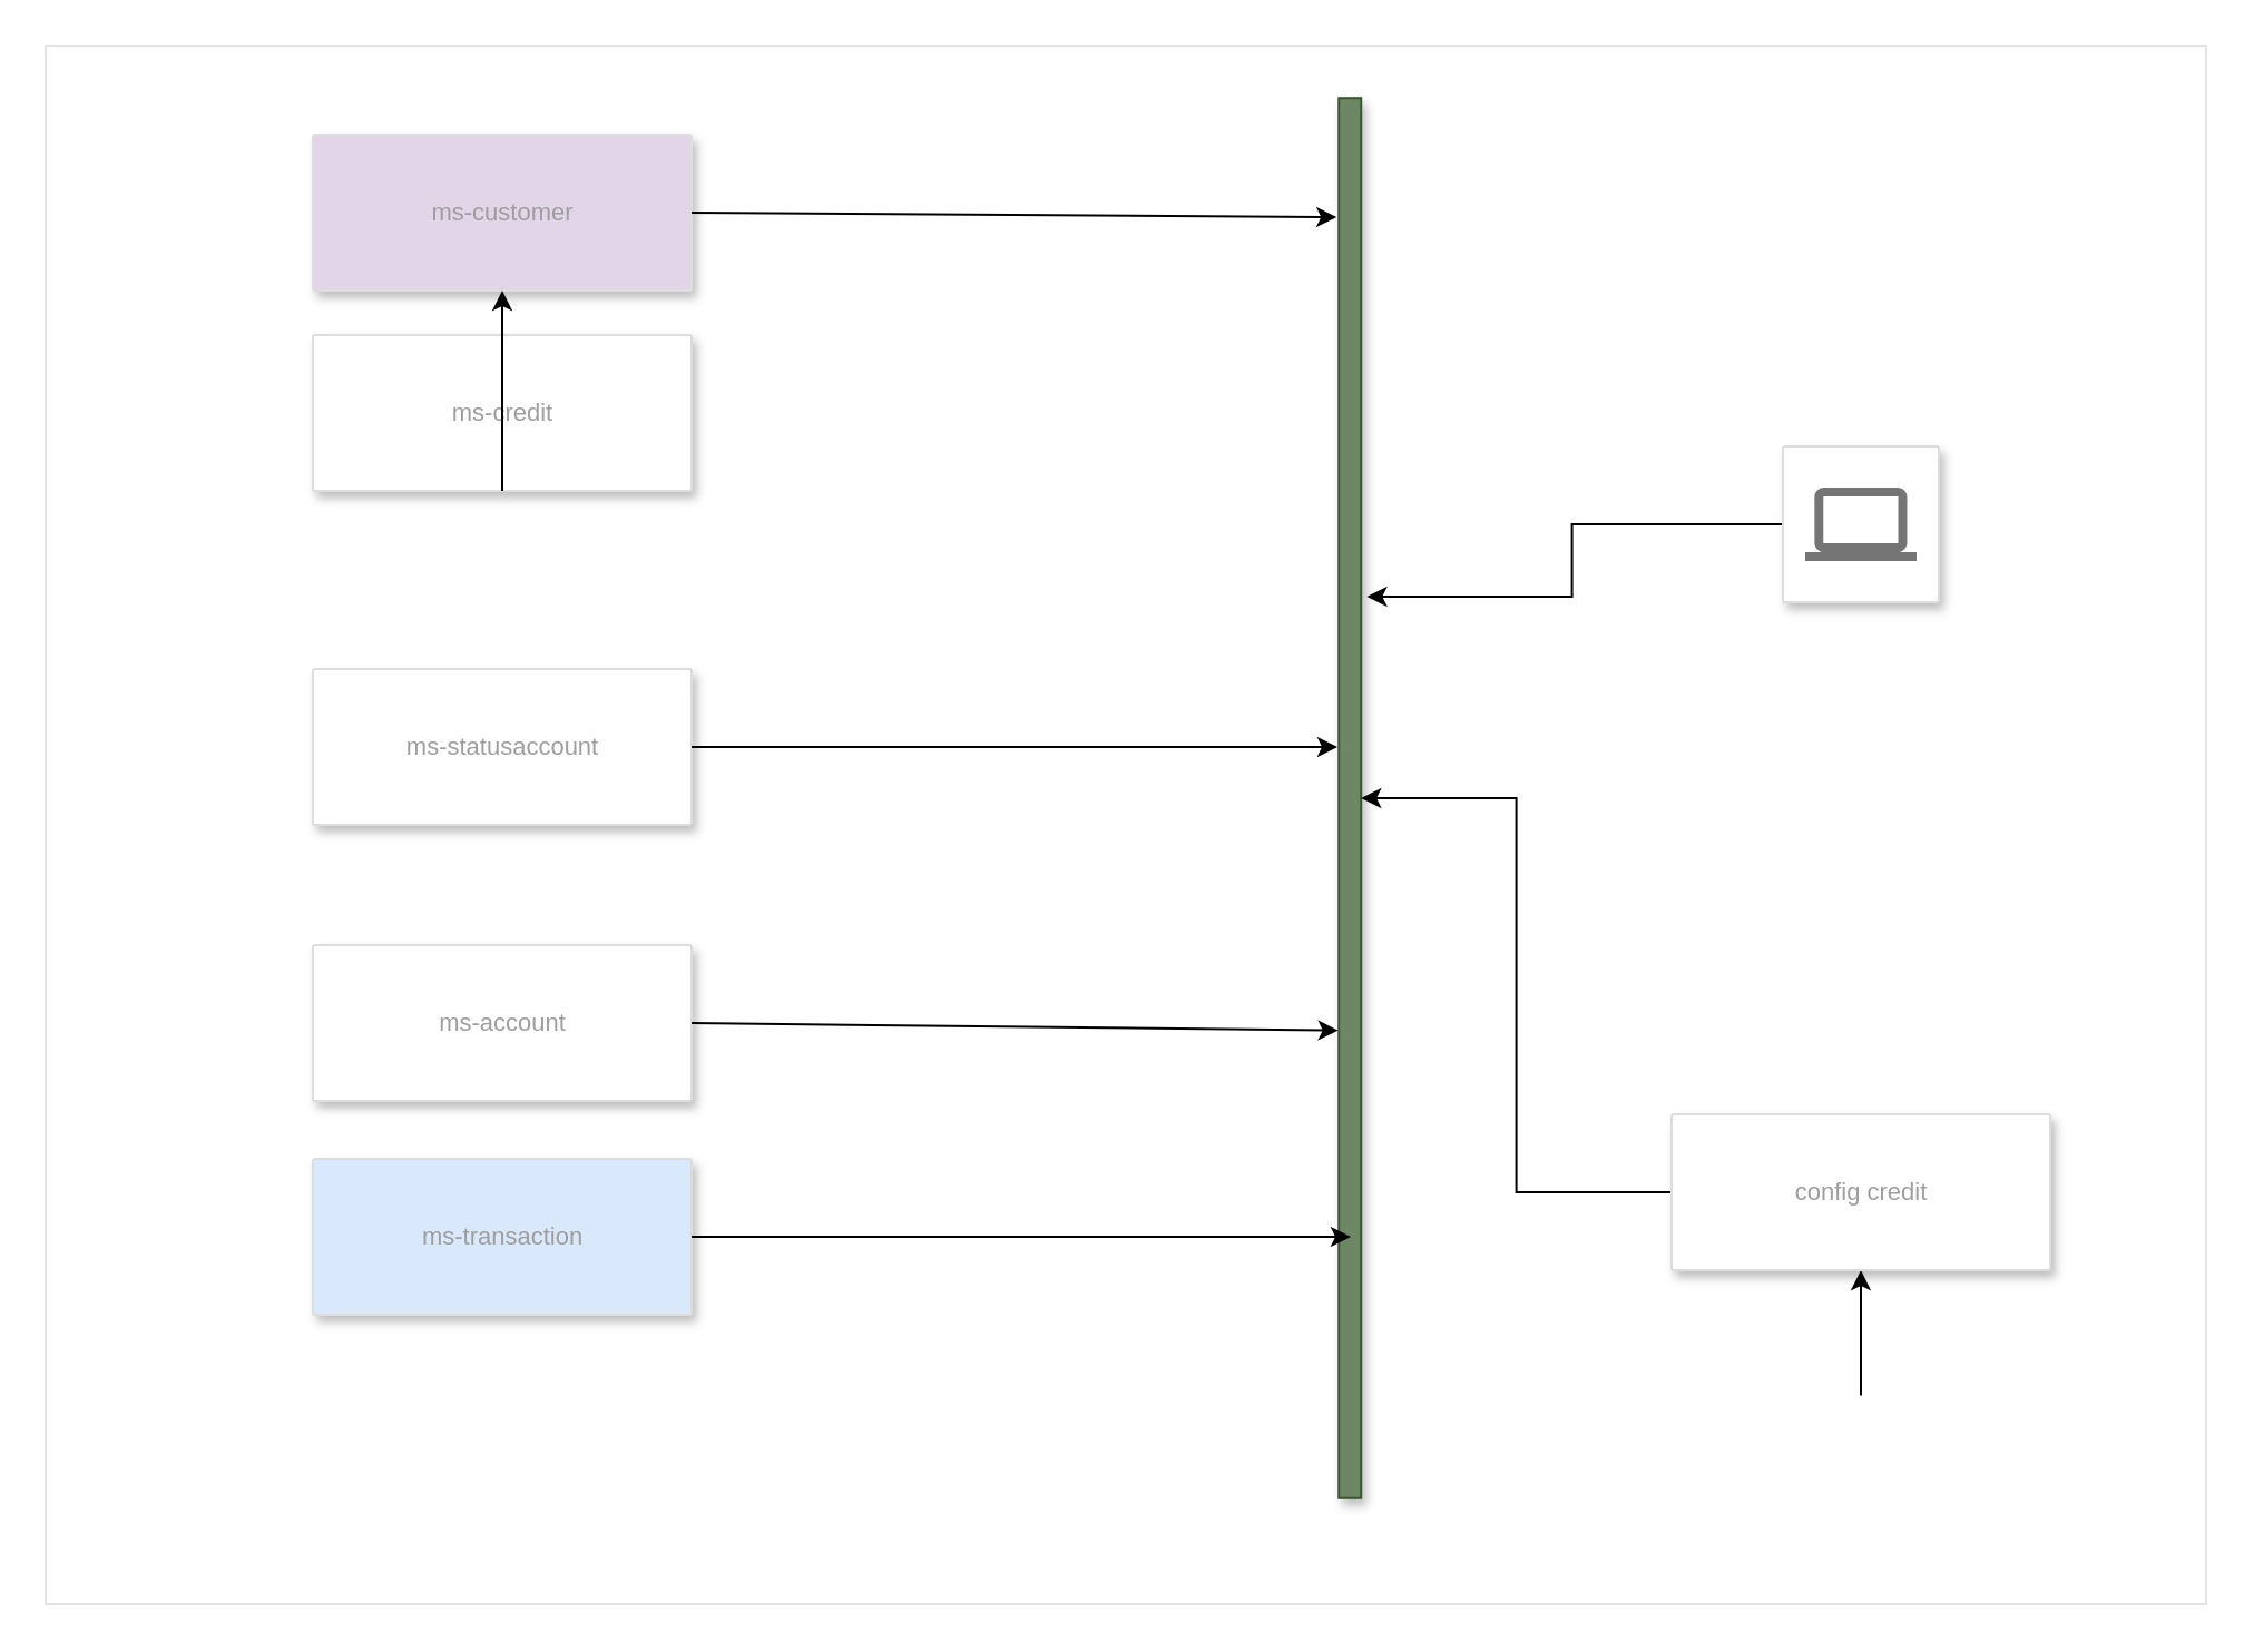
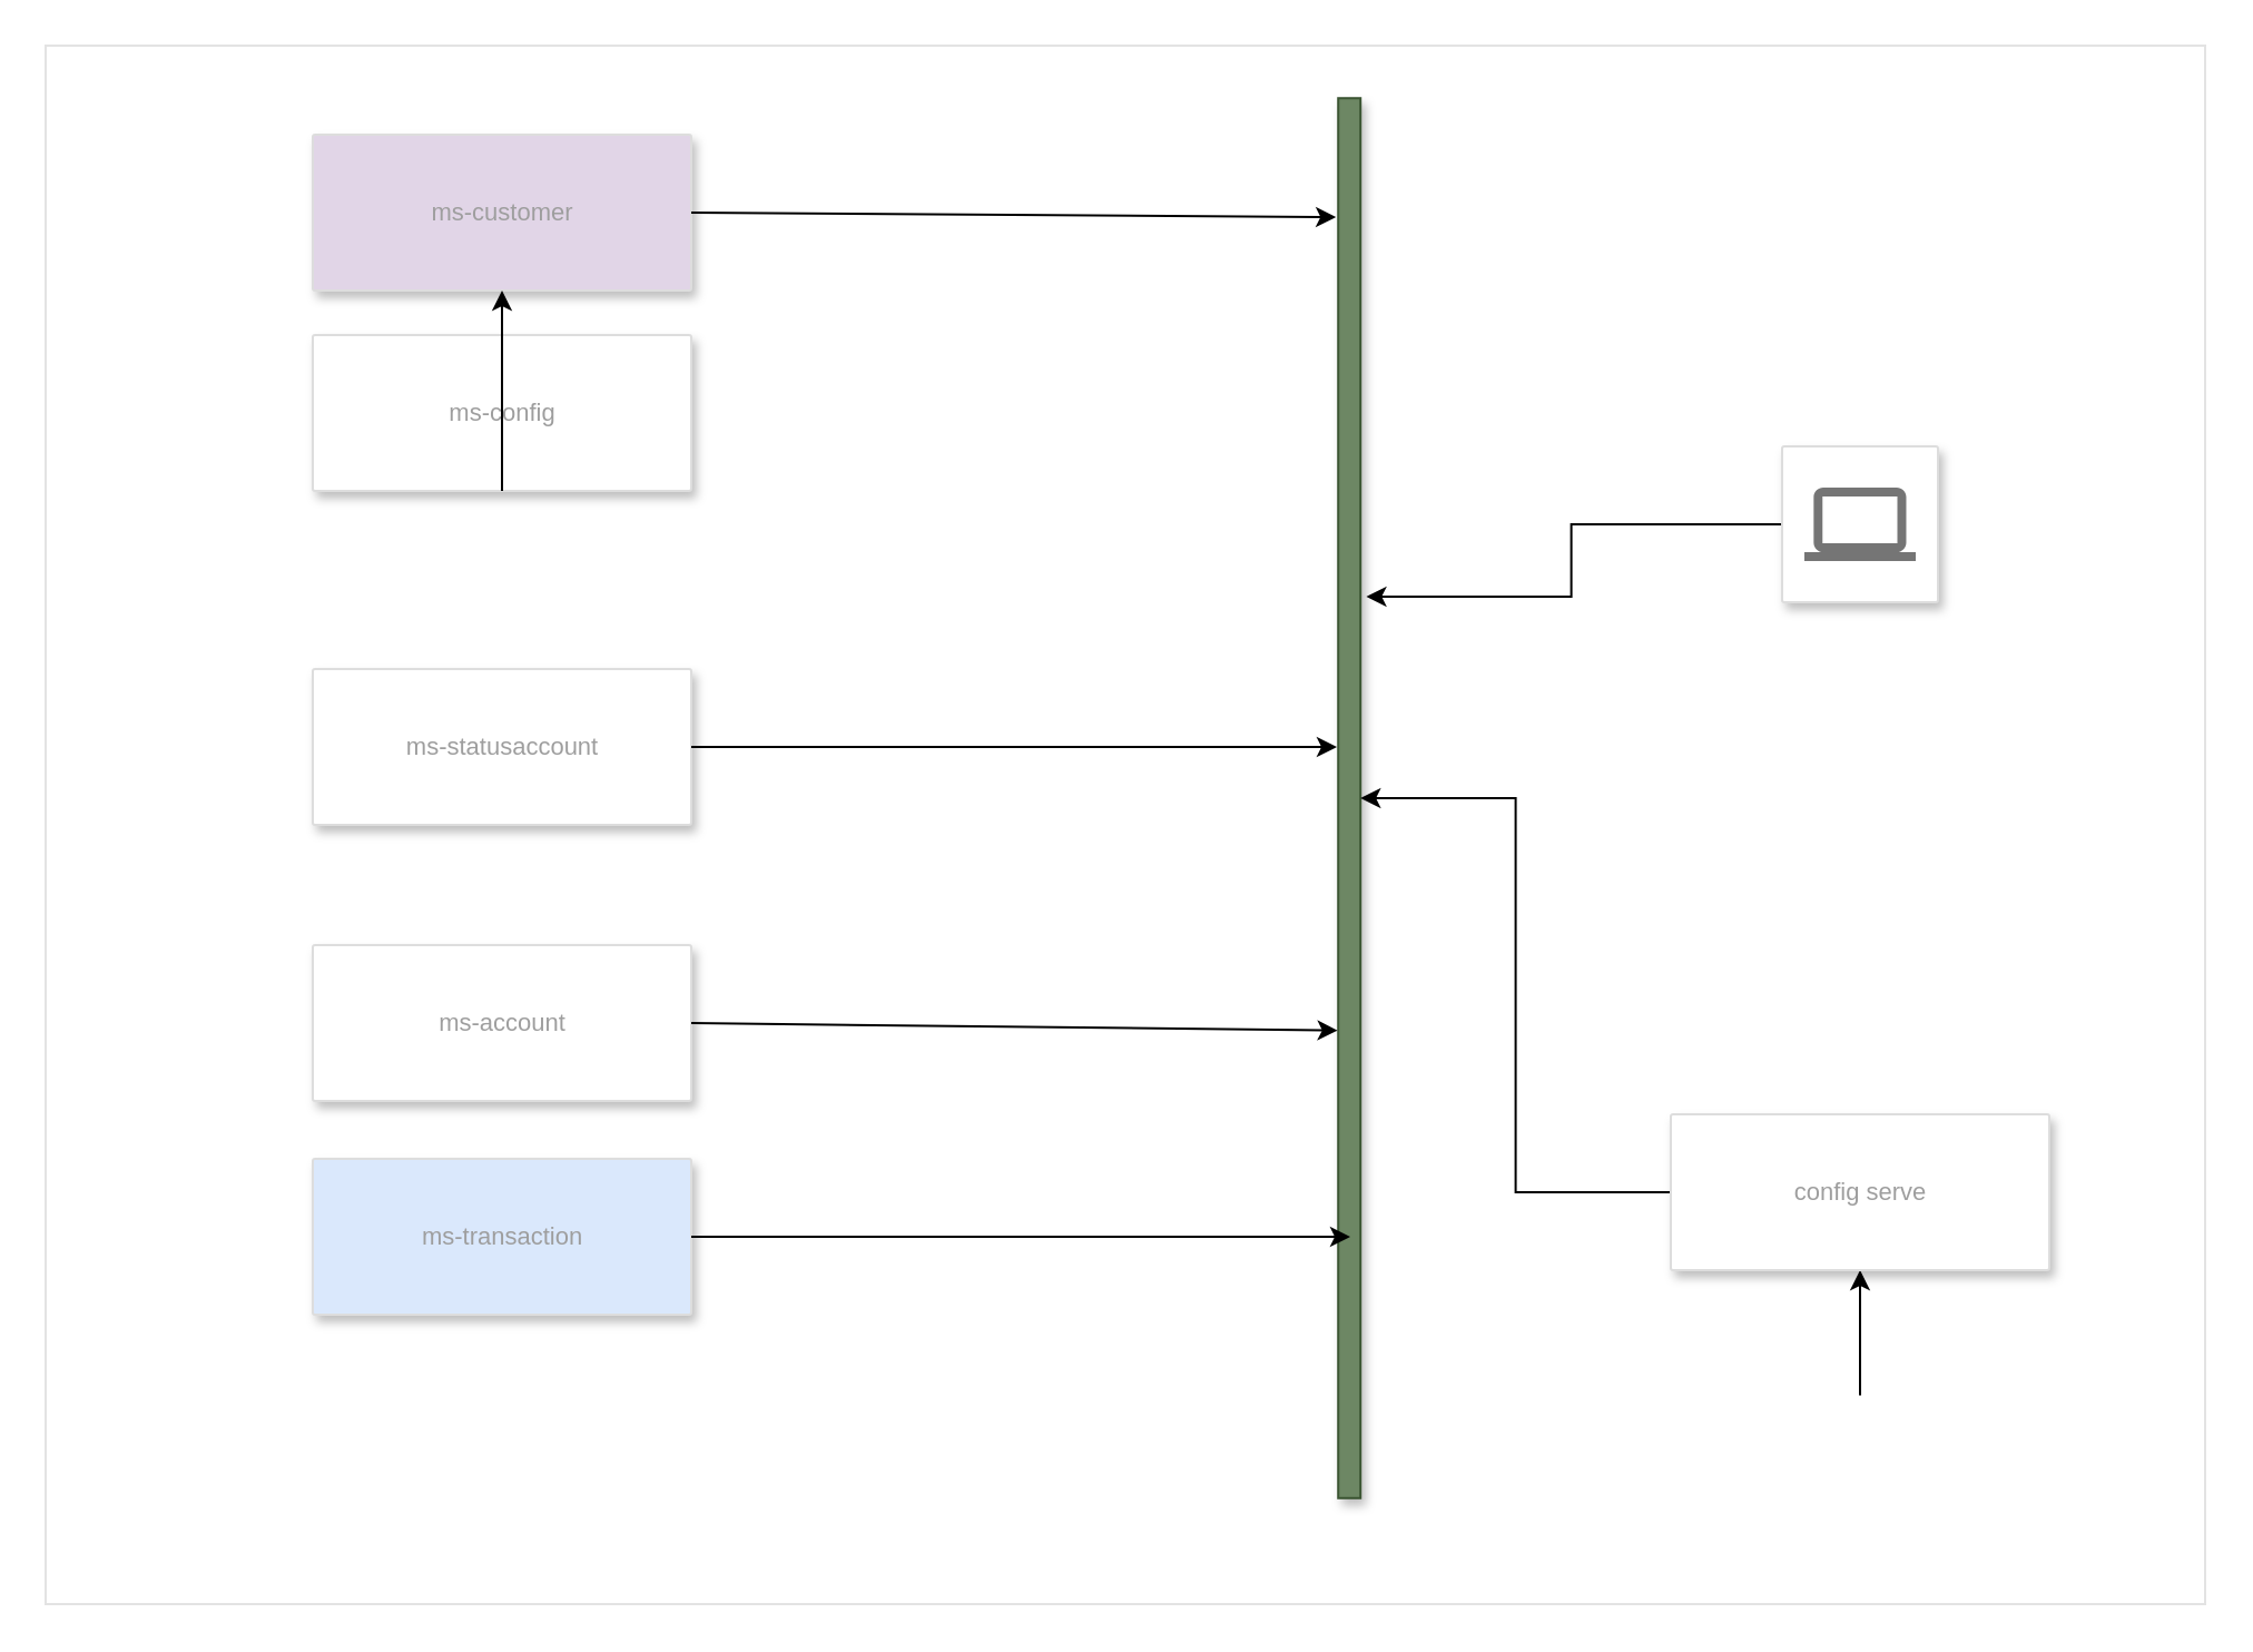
  <mxCell id="0" />
  <mxCell id="1" parent="0" />
  <mxCell id="2" value="" style="shadow=0;fontSize=14;align=left;spacing=10;9E9E9E;verticalAlign=top;spacingTop=-4;fontStyle=0;spacingLeft=40;html=1;fillColor=#FFFFFF;strokeColor=#E3E3E3;" parent="1" vertex="1"><mxGeometry x="20" y="20" width="970" height="700" as="geometry" /></mxCell>
  <mxCell id="3" style="edgeStyle=orthogonalEdgeStyle;rounded=0;orthogonalLoop=1;jettySize=auto;html=1;entryX=0.644;entryY=1.261;entryDx=0;entryDy=0;entryPerimeter=0;" parent="1" source="4" target="8" edge="1"><mxGeometry relative="1" as="geometry" /></mxCell>
  <mxCell id="4" value="" style="strokeColor=#dddddd;fillColor=#ffffff;shadow=1;strokeWidth=1;rounded=1;absoluteArcSize=1;arcSize=2;labelPosition=center;verticalLabelPosition=middle;align=center;verticalAlign=bottom;spacingLeft=0;fontColor=#999999;fontSize=12;whiteSpace=wrap;spacingBottom=2;html=1;" parent="1" vertex="1"><mxGeometry x="800" y="200" width="70" height="70" as="geometry" /></mxCell>
  <mxCell id="5" value="" style="dashed=0;connectable=0;html=1;fillColor=#757575;strokeColor=none;shape=mxgraph.gcp2.laptop;part=1;" parent="4" vertex="1"><mxGeometry x="0.5" width="50" height="33" relative="1" as="geometry"><mxPoint x="-25" y="18.5" as="offset" /></mxGeometry></mxCell>
  <mxCell id="6" style="edgeStyle=none;rounded=0;orthogonalLoop=1;jettySize=auto;html=1;entryX=0.5;entryY=1;entryDx=0;entryDy=0;fillColor=#4ABDFF;" parent="1" source="7" target="10" edge="1"><mxGeometry relative="1" as="geometry" /></mxCell>
  <mxCell id="7" value="" style="shape=image;verticalLabelPosition=bottom;labelBackgroundColor=default;verticalAlign=top;aspect=fixed;imageAspect=0;image=https://miro.medium.com/max/910/1*JZ2YCpyIOO3JfnXy264b_A.png;" parent="1" vertex="1"><mxGeometry x="790" y="626.22" width="90" height="37.55" as="geometry" /></mxCell>
  <mxCell id="8" value="" style="rounded=1;whiteSpace=wrap;html=1;shadow=1;strokeColor=#3A5431;fillColor=#6d8764;rotation=90;flipH=0;flipV=0;direction=west;arcSize=0;fontColor=#ffffff;" parent="1" vertex="1"><mxGeometry x="291.22" y="353" width="628.78" height="10" as="geometry" /></mxCell>
  <mxCell id="9" style="edgeStyle=orthogonalEdgeStyle;rounded=0;orthogonalLoop=1;jettySize=auto;html=1;entryX=0.5;entryY=1;entryDx=0;entryDy=0;" parent="1" source="10" target="8" edge="1"><mxGeometry relative="1" as="geometry" /></mxCell>
- <mxCell id="10" value="config credit" style="strokeColor=#dddddd;fillColor=#ffffff;shadow=1;strokeWidth=1;rounded=1;absoluteArcSize=1;arcSize=2;fontSize=11;fontColor=#9E9E9E;align=center;html=1;" parent="1" vertex="1"><mxGeometry x="750" y="500" width="170" height="70" as="geometry" /></mxCell>
+ <mxCell id="10" value="config serve" style="strokeColor=#dddddd;fillColor=#ffffff;shadow=1;strokeWidth=1;rounded=1;absoluteArcSize=1;arcSize=2;fontSize=11;fontColor=#9E9E9E;align=center;html=1;" parent="1" vertex="1"><mxGeometry x="750" y="500" width="170" height="70" as="geometry" /></mxCell>
  <mxCell id="11" value="ms-statusaccount" style="strokeColor=#dddddd;fillColor=#ffffff;shadow=1;strokeWidth=1;rounded=1;absoluteArcSize=1;arcSize=2;fontSize=11;fontColor=#9E9E9E;align=center;html=1;" parent="1" vertex="1"><mxGeometry x="140" y="300" width="170" height="70" as="geometry" /></mxCell>
  <mxCell id="12" value="" style="shape=image;verticalLabelPosition=bottom;labelBackgroundColor=default;verticalAlign=top;aspect=fixed;imageAspect=0;image=https://cdn.goconqr.com/uploads/slide_property/image/269077/desktop_ac51429c-a01c-48ec-9013-a41fc9eea71e.png;" parent="1" vertex="1"><mxGeometry x="50" y="305" width="51.22" height="60" as="geometry" /></mxCell>
  <mxCell id="13" value="" style="shape=image;verticalLabelPosition=bottom;labelBackgroundColor=default;verticalAlign=top;aspect=fixed;imageAspect=0;image=https://www.armadilloamarillo.com/wp-content/uploads/spring-boot-ok.png;" parent="1" vertex="1"><mxGeometry x="270" y="290" width="40" height="20" as="geometry" /></mxCell>
  <mxCell id="14" value="ms-customer" style="strokeColor=#dddddd;fillColor=#e1d5e7;shadow=1;strokeWidth=1;rounded=1;absoluteArcSize=1;arcSize=2;fontSize=11;fontColor=#9E9E9E;align=center;html=1;" parent="1" vertex="1"><mxGeometry x="140" y="60" width="170" height="70" as="geometry" /></mxCell>
  <mxCell id="15" value="" style="shape=image;verticalLabelPosition=bottom;labelBackgroundColor=default;verticalAlign=top;aspect=fixed;imageAspect=0;image=https://cdn.goconqr.com/uploads/slide_property/image/269077/desktop_ac51429c-a01c-48ec-9013-a41fc9eea71e.png;" parent="1" vertex="1"><mxGeometry x="50" y="70" width="51.22" height="60" as="geometry" /></mxCell>
  <mxCell id="16" value="" style="shape=image;verticalLabelPosition=bottom;labelBackgroundColor=default;verticalAlign=top;aspect=fixed;imageAspect=0;image=https://www.armadilloamarillo.com/wp-content/uploads/spring-boot-ok.png;" parent="1" vertex="1"><mxGeometry x="270" y="110" width="40" height="20" as="geometry" /></mxCell>
- <mxCell id="17" value="ms-credit" style="strokeColor=#dddddd;fillColor=#ffffff;shadow=1;strokeWidth=1;rounded=1;absoluteArcSize=1;arcSize=2;fontSize=11;fontColor=#9E9E9E;align=center;html=1;" parent="1" vertex="1"><mxGeometry x="140" y="150" width="170" height="70" as="geometry" /></mxCell>
+ <mxCell id="17" value="ms-config" style="strokeColor=#dddddd;fillColor=#ffffff;shadow=1;strokeWidth=1;rounded=1;absoluteArcSize=1;arcSize=2;fontSize=11;fontColor=#9E9E9E;align=center;html=1;" parent="1" vertex="1"><mxGeometry x="140" y="150" width="170" height="70" as="geometry" /></mxCell>
  <mxCell id="18" value="" style="shape=image;verticalLabelPosition=bottom;labelBackgroundColor=default;verticalAlign=top;aspect=fixed;imageAspect=0;image=https://cdn.goconqr.com/uploads/slide_property/image/269077/desktop_ac51429c-a01c-48ec-9013-a41fc9eea71e.png;" parent="1" vertex="1"><mxGeometry x="50" y="160" width="51.22" height="60" as="geometry" /></mxCell>
  <mxCell id="19" value="" style="shape=image;verticalLabelPosition=bottom;labelBackgroundColor=default;verticalAlign=top;aspect=fixed;imageAspect=0;image=https://www.armadilloamarillo.com/wp-content/uploads/spring-boot-ok.png;" parent="1" vertex="1"><mxGeometry x="270" y="200" width="40" height="20" as="geometry" /></mxCell>
  <mxCell id="20" value="ms-account" style="strokeColor=#dddddd;fillColor=#ffffff;shadow=1;strokeWidth=1;rounded=1;absoluteArcSize=1;arcSize=2;fontSize=11;fontColor=#9E9E9E;align=center;html=1;" parent="1" vertex="1"><mxGeometry x="140" y="424" width="170" height="70" as="geometry" /></mxCell>
  <mxCell id="21" value="" style="shape=image;verticalLabelPosition=bottom;labelBackgroundColor=default;verticalAlign=top;aspect=fixed;imageAspect=0;image=https://cdn.goconqr.com/uploads/slide_property/image/269077/desktop_ac51429c-a01c-48ec-9013-a41fc9eea71e.png;" parent="1" vertex="1"><mxGeometry x="50" y="434" width="51.22" height="60" as="geometry" /></mxCell>
  <mxCell id="22" value="" style="shape=image;verticalLabelPosition=bottom;labelBackgroundColor=default;verticalAlign=top;aspect=fixed;imageAspect=0;image=https://www.armadilloamarillo.com/wp-content/uploads/spring-boot-ok.png;" parent="1" vertex="1"><mxGeometry x="270" y="474" width="40" height="20" as="geometry" /></mxCell>
  <mxCell id="23" value="ms-transaction" style="strokeColor=#dddddd;fillColor=#dae8fc;shadow=1;strokeWidth=1;rounded=1;absoluteArcSize=1;arcSize=2;fontSize=11;fontColor=#9E9E9E;align=center;html=1;" parent="1" vertex="1"><mxGeometry x="140" y="520" width="170" height="70" as="geometry" /></mxCell>
  <mxCell id="24" value="" style="shape=image;verticalLabelPosition=bottom;labelBackgroundColor=default;verticalAlign=top;aspect=fixed;imageAspect=0;image=https://cdn.goconqr.com/uploads/slide_property/image/269077/desktop_ac51429c-a01c-48ec-9013-a41fc9eea71e.png;" parent="1" vertex="1"><mxGeometry x="50" y="530" width="51.22" height="60" as="geometry" /></mxCell>
  <mxCell id="25" value="" style="shape=image;verticalLabelPosition=bottom;labelBackgroundColor=default;verticalAlign=top;aspect=fixed;imageAspect=0;image=https://www.armadilloamarillo.com/wp-content/uploads/spring-boot-ok.png;" parent="1" vertex="1"><mxGeometry x="270" y="570" width="40" height="20" as="geometry" /></mxCell>
  <mxCell id="26" value="" style="endArrow=classic;html=1;rounded=0;exitX=1;exitY=0.5;exitDx=0;exitDy=0;entryX=0.915;entryY=-0.101;entryDx=0;entryDy=0;entryPerimeter=0;" parent="1" source="14" target="8" edge="1"><mxGeometry width="50" height="50" relative="1" as="geometry"><mxPoint x="331" y="219" as="sourcePoint" /><mxPoint x="381" y="169" as="targetPoint" /></mxGeometry></mxCell>
  <mxCell id="27" value="" style="endArrow=classic;html=1;rounded=0;exitX=0.5;exitY=1;exitDx=0;exitDy=0;" parent="1" source="17" target="14" edge="1"><mxGeometry width="50" height="50" relative="1" as="geometry"><mxPoint x="360" y="220" as="sourcePoint" /><mxPoint x="410" y="170" as="targetPoint" /></mxGeometry></mxCell>
  <mxCell id="28" value="" style="endArrow=classic;html=1;rounded=0;exitX=1;exitY=0.5;exitDx=0;exitDy=0;" parent="1" source="11" edge="1"><mxGeometry width="50" height="50" relative="1" as="geometry"><mxPoint x="320" y="195" as="sourcePoint" /><mxPoint x="600" y="335" as="targetPoint" /><Array as="points" /></mxGeometry></mxCell>
  <mxCell id="29" value="" style="endArrow=classic;html=1;rounded=0;exitX=1;exitY=0.5;exitDx=0;exitDy=0;entryX=0.334;entryY=-0.028;entryDx=0;entryDy=0;entryPerimeter=0;" parent="1" source="20" target="8" edge="1"><mxGeometry width="50" height="50" relative="1" as="geometry"><mxPoint x="360" y="500" as="sourcePoint" /><mxPoint x="410" y="450" as="targetPoint" /></mxGeometry></mxCell>
  <mxCell id="30" value="" style="endArrow=classic;html=1;rounded=0;exitX=1;exitY=0.5;exitDx=0;exitDy=0;" parent="1" source="23" edge="1"><mxGeometry width="50" height="50" relative="1" as="geometry"><mxPoint x="350" y="570" as="sourcePoint" /><mxPoint x="606" y="555" as="targetPoint" /></mxGeometry></mxCell>
  <mxCell id="31" value="" style="shape=image;verticalLabelPosition=bottom;labelBackgroundColor=default;verticalAlign=top;aspect=fixed;imageAspect=0;image=https://www.armadilloamarillo.com/wp-content/uploads/spring-boot-ok.png;" parent="1" vertex="1"><mxGeometry x="870" y="542.5" width="50" height="25" as="geometry" /></mxCell>
